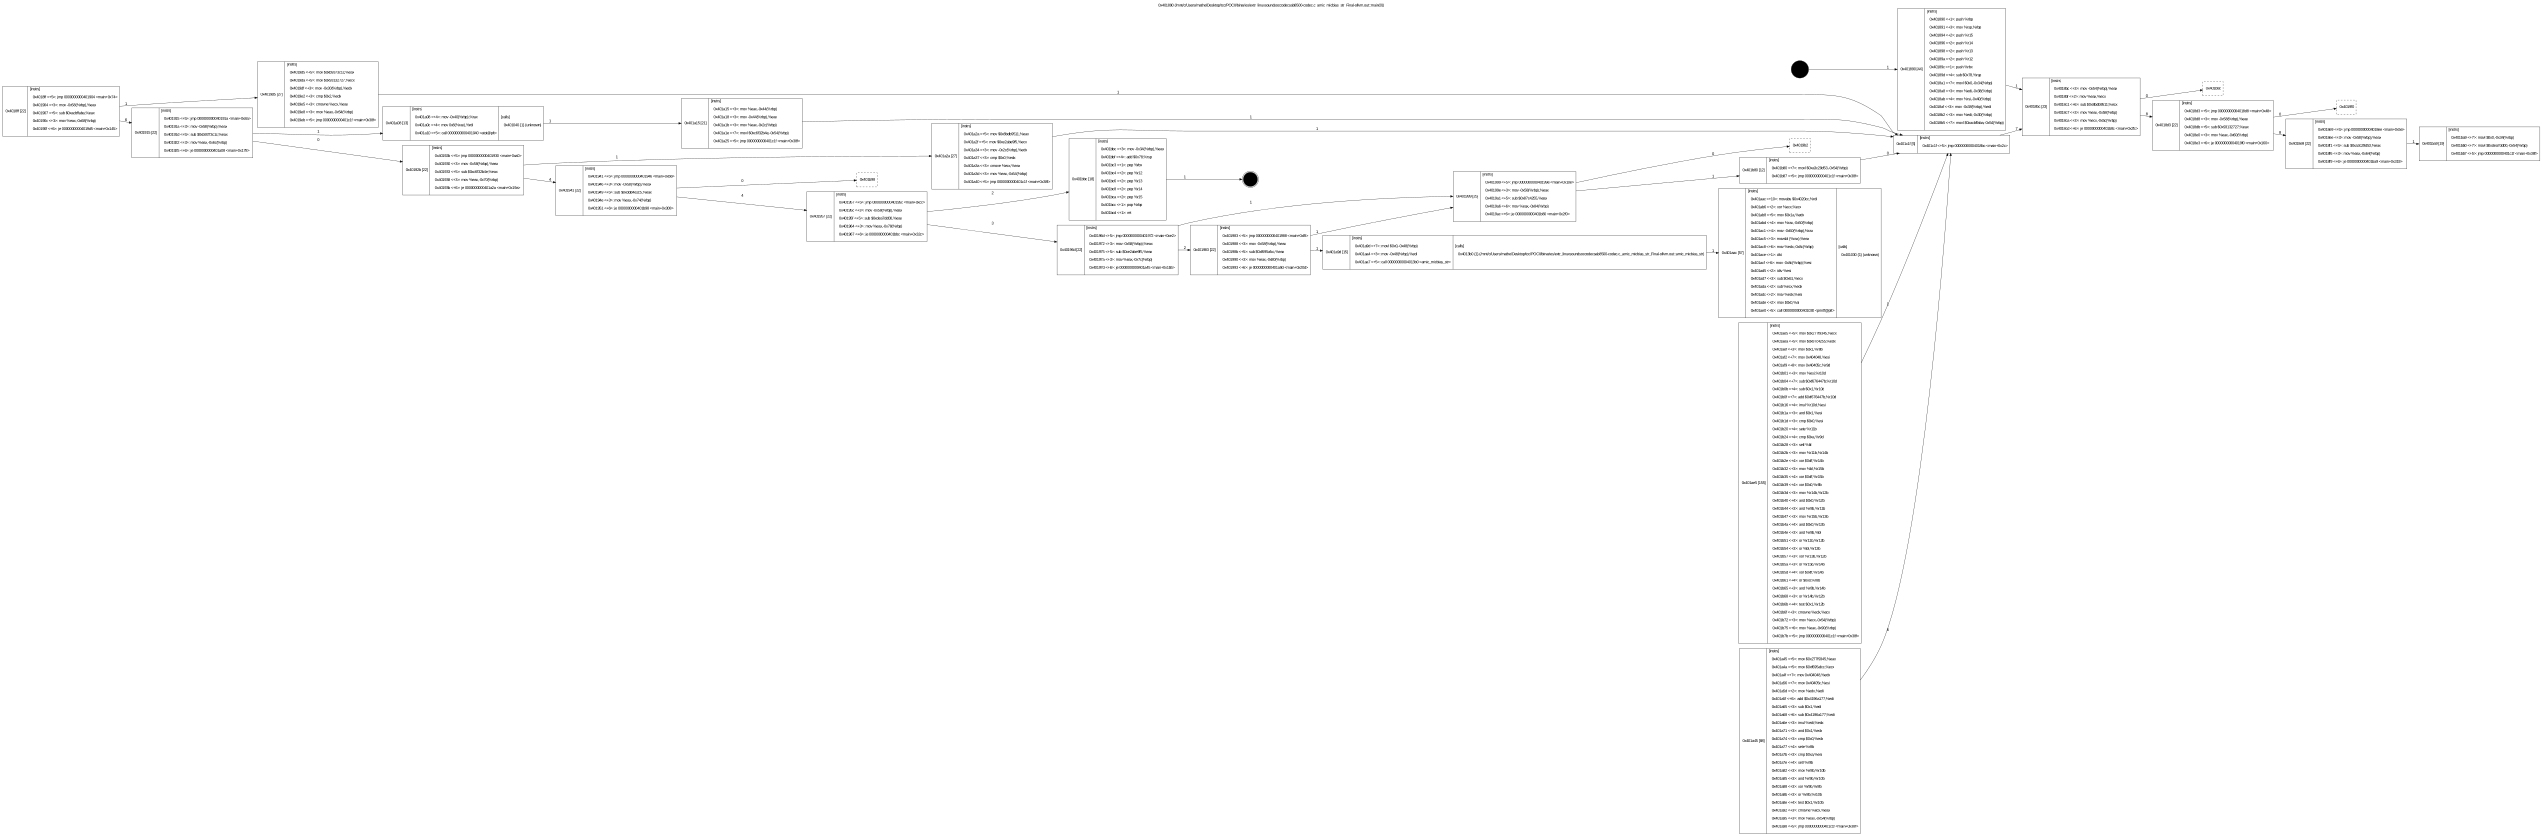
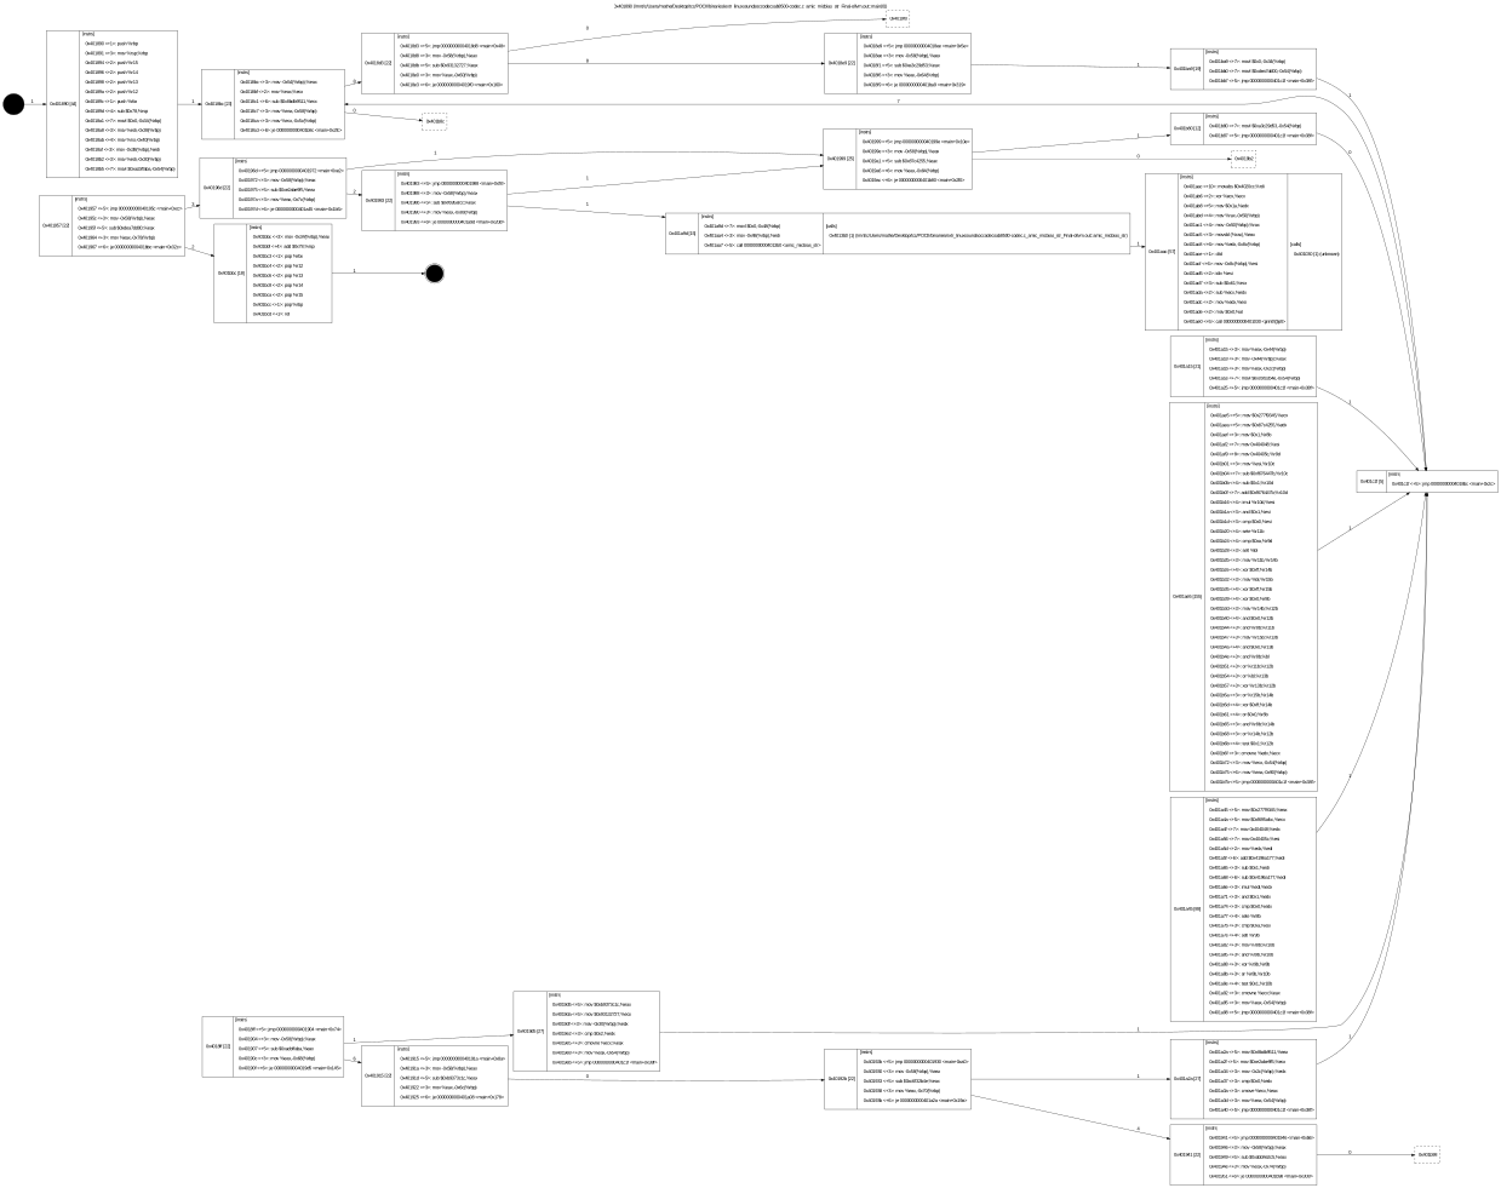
  digraph {
    fontname="Liberation Sans"
    label="0x401890 (/mnt/c/Users/mathe/Desktop/tcc/POCII/binaries/extr_linuxsoundsoccodecsab8500-codec.c_amic_micbias_str_Final-ollvm.out::main(0))"
    labelloc=t
    rankdir=LR
    node [fontname="Liberation Sans" shape=record]
    edge [fontname="Liberation Sans"]
    Entry [fillcolor=black height=0.3 shape=circle style=filled width=0.3]
    n2 [label="{\n     0x401890 [44]\l\n     | [instrs]\l\n     &nbsp;&nbsp;0x401890 \<+1\>: push %rbp\l\n     &nbsp;&nbsp;0x401891 \<+3\>: mov %rsp,%rbp\l\n     &nbsp;&nbsp;0x401894 \<+2\>: push %r15\l\n     &nbsp;&nbsp;0x401896 \<+2\>: push %r14\l\n     &nbsp;&nbsp;0x401898 \<+2\>: push %r13\l\n     &nbsp;&nbsp;0x40189a \<+2\>: push %r12\l\n     &nbsp;&nbsp;0x40189c \<+1\>: push %rbx\l\n     &nbsp;&nbsp;0x40189d \<+4\>: sub $0x78,%rsp\l\n     &nbsp;&nbsp;0x4018a1 \<+7\>: movl $0x0,-0x34(%rbp)\l\n     &nbsp;&nbsp;0x4018a8 \<+3\>: mov %edi,-0x38(%rbp)\l\n     &nbsp;&nbsp;0x4018ab \<+4\>: mov %rsi,-0x40(%rbp)\l\n     &nbsp;&nbsp;0x4018af \<+3\>: mov -0x38(%rbp),%edi\l\n     &nbsp;&nbsp;0x4018b2 \<+3\>: mov %edi,-0x30(%rbp)\l\n     &nbsp;&nbsp;0x4018b5 \<+7\>: movl $0xacbffaba,-0x54(%rbp)\l\n  }"]
    n3 [label="{\n     0x4018bc [23]\l\n     | [instrs]\l\n     &nbsp;&nbsp;0x4018bc \<+3\>: mov -0x54(%rbp),%eax\l\n     &nbsp;&nbsp;0x4018bf \<+2\>: mov %eax,%ecx\l\n     &nbsp;&nbsp;0x4018c1 \<+6\>: sub $0x8bdb9511,%ecx\l\n     &nbsp;&nbsp;0x4018c7 \<+3\>: mov %eax,-0x58(%rbp)\l\n     &nbsp;&nbsp;0x4018ca \<+3\>: mov %ecx,-0x5c(%rbp)\l\n     &nbsp;&nbsp;0x4018cd \<+6\>: je 0000000000401b8c \<main+0x2fc\>\l\n  }"]
    n4 [label="{\n     0x401b8c\l\n  }" style=dashed]
    n5 [label="{\n     0x4018d3 [22]\l\n     | [instrs]\l\n     &nbsp;&nbsp;0x4018d3 \<+5\>: jmp 00000000004018d8 \<main+0x48\>\l\n     &nbsp;&nbsp;0x4018d8 \<+3\>: mov -0x58(%rbp),%eax\l\n     &nbsp;&nbsp;0x4018db \<+5\>: sub $0x93132727,%eax\l\n     &nbsp;&nbsp;0x4018e0 \<+3\>: mov %eax,-0x60(%rbp)\l\n     &nbsp;&nbsp;0x4018e3 \<+6\>: je 00000000004019f0 \<main+0x160\>\l\n  }"]
    n6 [label="{\n     0x4019f0\l\n  }" style=dashed]
    n7 [label="{\n     0x4018e9 [22]\l\n     | [instrs]\l\n     &nbsp;&nbsp;0x4018e9 \<+5\>: jmp 00000000004018ee \<main+0x5e\>\l\n     &nbsp;&nbsp;0x4018ee \<+3\>: mov -0x58(%rbp),%eax\l\n     &nbsp;&nbsp;0x4018f1 \<+5\>: sub $0xa3c29d53,%eax\l\n     &nbsp;&nbsp;0x4018f6 \<+3\>: mov %eax,-0x64(%rbp)\l\n     &nbsp;&nbsp;0x4018f9 \<+6\>: je 0000000000401ba9 \<main+0x319\>\l\n  }"]
    n8 [label="{\n     0x401ba9 [19]\l\n     | [instrs]\l\n     &nbsp;&nbsp;0x401ba9 \<+7\>: movl $0x0,-0x34(%rbp)\l\n     &nbsp;&nbsp;0x401bb0 \<+7\>: movl $0xdea7dd00,-0x54(%rbp)\l\n     &nbsp;&nbsp;0x401bb7 \<+5\>: jmp 0000000000401c1f \<main+0x38f\>\l\n  }"]
    Exit [fillcolor=black height=0.3 peripheries=2 shape=circle style=filled width=0.3]
    n10 [label="{\n     0x401c1f [5]\l\n     | [instrs]\l\n     &nbsp;&nbsp;0x401c1f \<+5\>: jmp 00000000004018bc \<main+0x2c\>\l\n  }"]
    n11 [label="{\n     0x4018ff [22]\l\n     | [instrs]\l\n     &nbsp;&nbsp;0x4018ff \<+5\>: jmp 0000000000401904 \<main+0x74\>\l\n     &nbsp;&nbsp;0x401904 \<+3\>: mov -0x58(%rbp),%eax\l\n     &nbsp;&nbsp;0x401907 \<+5\>: sub $0xacbffaba,%eax\l\n     &nbsp;&nbsp;0x40190c \<+3\>: mov %eax,-0x68(%rbp)\l\n     &nbsp;&nbsp;0x40190f \<+6\>: je 00000000004019d5 \<main+0x145\>\l\n  }"]
    n12 [label="{\n     0x4019d5 [27]\l\n     | [instrs]\l\n     &nbsp;&nbsp;0x4019d5 \<+5\>: mov $0xb9373c1c,%eax\l\n     &nbsp;&nbsp;0x4019da \<+5\>: mov $0x93132727,%ecx\l\n     &nbsp;&nbsp;0x4019df \<+3\>: mov -0x30(%rbp),%edx\l\n     &nbsp;&nbsp;0x4019e2 \<+3\>: cmp $0x2,%edx\l\n     &nbsp;&nbsp;0x4019e5 \<+3\>: cmovne %ecx,%eax\l\n     &nbsp;&nbsp;0x4019e8 \<+3\>: mov %eax,-0x54(%rbp)\l\n     &nbsp;&nbsp;0x4019eb \<+5\>: jmp 0000000000401c1f \<main+0x38f\>\l\n  }"]
    n13 [label="{\n     0x401915 [22]\l\n     | [instrs]\l\n     &nbsp;&nbsp;0x401915 \<+5\>: jmp 000000000040191a \<main+0x8a\>\l\n     &nbsp;&nbsp;0x40191a \<+3\>: mov -0x58(%rbp),%eax\l\n     &nbsp;&nbsp;0x40191d \<+5\>: sub $0xb9373c1c,%eax\l\n     &nbsp;&nbsp;0x401922 \<+3\>: mov %eax,-0x6c(%rbp)\l\n     &nbsp;&nbsp;0x401925 \<+6\>: je 0000000000401a08 \<main+0x178\>\l\n  }"]
    n14 [label="{\n     0x4019b2\l\n  }" style=dashed]
-   n15 [label="{\n     0x401a08 [13]\l\n     | [instrs]\l\n     &nbsp;&nbsp;0x401a08 \<+4\>: mov -0x40(%rbp),%rax\l\n     &nbsp;&nbsp;0x401a0c \<+4\>: mov 0x8(%rax),%rdi\l\n     &nbsp;&nbsp;0x401a10 \<+5\>: call 0000000000401040 \<atoi@plt\>\l\n     | [calls]\l\n     &nbsp;&nbsp;0x401040 \{1\} (unknown)\l\n  }"]
    n16 [label="{\n     0x40192b [22]\l\n     | [instrs]\l\n     &nbsp;&nbsp;0x40192b \<+5\>: jmp 0000000000401930 \<main+0xa0\>\l\n     &nbsp;&nbsp;0x401930 \<+3\>: mov -0x58(%rbp),%eax\l\n     &nbsp;&nbsp;0x401933 \<+5\>: sub $0xc6f32b4e,%eax\l\n     &nbsp;&nbsp;0x401938 \<+3\>: mov %eax,-0x70(%rbp)\l\n     &nbsp;&nbsp;0x40193b \<+6\>: je 0000000000401a2a \<main+0x19a\>\l\n  }"]
    n17 [label="{\n     0x401b80 [12]\l\n     | [instrs]\l\n     &nbsp;&nbsp;0x401b80 \<+7\>: movl $0xa3c29d53,-0x54(%rbp)\l\n     &nbsp;&nbsp;0x401b87 \<+5\>: jmp 0000000000401c1f \<main+0x38f\>\l\n  }"]
    n18 [label="{\n     0x401a15 [21]\l\n     | [instrs]\l\n     &nbsp;&nbsp;0x401a15 \<+3\>: mov %eax,-0x44(%rbp)\l\n     &nbsp;&nbsp;0x401a18 \<+3\>: mov -0x44(%rbp),%eax\l\n     &nbsp;&nbsp;0x401a1b \<+3\>: mov %eax,-0x2c(%rbp)\l\n     &nbsp;&nbsp;0x401a1e \<+7\>: movl $0xc6f32b4e,-0x54(%rbp)\l\n     &nbsp;&nbsp;0x401a25 \<+5\>: jmp 0000000000401c1f \<main+0x38f\>\l\n  }"]
    n19 [label="{\n     0x401a2a [27]\l\n     | [instrs]\l\n     &nbsp;&nbsp;0x401a2a \<+5\>: mov $0x8bdb9511,%eax\l\n     &nbsp;&nbsp;0x401a2f \<+5\>: mov $0xe2abe9f5,%ecx\l\n     &nbsp;&nbsp;0x401a34 \<+3\>: mov -0x2c(%rbp),%edx\l\n     &nbsp;&nbsp;0x401a37 \<+3\>: cmp $0x0,%edx\l\n     &nbsp;&nbsp;0x401a3a \<+3\>: cmove %ecx,%eax\l\n     &nbsp;&nbsp;0x401a3d \<+3\>: mov %eax,-0x54(%rbp)\l\n     &nbsp;&nbsp;0x401a40 \<+5\>: jmp 0000000000401c1f \<main+0x38f\>\l\n  }"]
    n20 [label="{\n     0x401941 [22]\l\n     | [instrs]\l\n     &nbsp;&nbsp;0x401941 \<+5\>: jmp 0000000000401946 \<main+0xb6\>\l\n     &nbsp;&nbsp;0x401946 \<+3\>: mov -0x58(%rbp),%eax\l\n     &nbsp;&nbsp;0x401949 \<+5\>: sub $0xddd4e2c5,%eax\l\n     &nbsp;&nbsp;0x40194e \<+3\>: mov %eax,-0x74(%rbp)\l\n     &nbsp;&nbsp;0x401951 \<+6\>: je 0000000000401b98 \<main+0x308\>\l\n  }"]
    n21 [label="{\n     0x401ae5 [155]\l\n     | [instrs]\l\n     &nbsp;&nbsp;0x401ae5 \<+5\>: mov $0x277f9345,%ecx\l\n     &nbsp;&nbsp;0x401aea \<+5\>: mov $0x87c4255,%edx\l\n     &nbsp;&nbsp;0x401aef \<+3\>: mov $0x1,%r8b\l\n     &nbsp;&nbsp;0x401af2 \<+7\>: mov 0x404048,%esi\l\n     &nbsp;&nbsp;0x401af9 \<+8\>: mov 0x40405c,%r9d\l\n     &nbsp;&nbsp;0x401b01 \<+3\>: mov %esi,%r10d\l\n     &nbsp;&nbsp;0x401b04 \<+7\>: sub $0xf676447b,%r10d\l\n     &nbsp;&nbsp;0x401b0b \<+4\>: sub $0x1,%r10d\l\n     &nbsp;&nbsp;0x401b0f \<+7\>: add $0xf676447b,%r10d\l\n     &nbsp;&nbsp;0x401b16 \<+4\>: imul %r10d,%esi\l\n     &nbsp;&nbsp;0x401b1a \<+3\>: and $0x1,%esi\l\n     &nbsp;&nbsp;0x401b1d \<+3\>: cmp $0x0,%esi\l\n     &nbsp;&nbsp;0x401b20 \<+4\>: sete %r11b\l\n     &nbsp;&nbsp;0x401b24 \<+4\>: cmp $0xa,%r9d\l\n     &nbsp;&nbsp;0x401b28 \<+3\>: setl %bl\l\n     &nbsp;&nbsp;0x401b2b \<+3\>: mov %r11b,%r14b\l\n     &nbsp;&nbsp;0x401b2e \<+4\>: xor $0xff,%r14b\l\n     &nbsp;&nbsp;0x401b32 \<+3\>: mov %bl,%r15b\l\n     &nbsp;&nbsp;0x401b35 \<+4\>: xor $0xff,%r15b\l\n     &nbsp;&nbsp;0x401b39 \<+4\>: xor $0x0,%r8b\l\n     &nbsp;&nbsp;0x401b3d \<+3\>: mov %r14b,%r12b\l\n     &nbsp;&nbsp;0x401b40 \<+4\>: and $0x0,%r12b\l\n     &nbsp;&nbsp;0x401b44 \<+3\>: and %r8b,%r11b\l\n     &nbsp;&nbsp;0x401b47 \<+3\>: mov %r15b,%r13b\l\n     &nbsp;&nbsp;0x401b4a \<+4\>: and $0x0,%r13b\l\n     &nbsp;&nbsp;0x401b4e \<+3\>: and %r8b,%bl\l\n     &nbsp;&nbsp;0x401b51 \<+3\>: or %r11b,%r12b\l\n     &nbsp;&nbsp;0x401b54 \<+3\>: or %bl,%r13b\l\n     &nbsp;&nbsp;0x401b57 \<+3\>: xor %r13b,%r12b\l\n     &nbsp;&nbsp;0x401b5a \<+3\>: or %r15b,%r14b\l\n     &nbsp;&nbsp;0x401b5d \<+4\>: xor $0xff,%r14b\l\n     &nbsp;&nbsp;0x401b61 \<+4\>: or $0x0,%r8b\l\n     &nbsp;&nbsp;0x401b65 \<+3\>: and %r8b,%r14b\l\n     &nbsp;&nbsp;0x401b68 \<+3\>: or %r14b,%r12b\l\n     &nbsp;&nbsp;0x401b6b \<+4\>: test $0x1,%r12b\l\n     &nbsp;&nbsp;0x401b6f \<+3\>: cmovne %edx,%ecx\l\n     &nbsp;&nbsp;0x401b72 \<+3\>: mov %ecx,-0x54(%rbp)\l\n     &nbsp;&nbsp;0x401b75 \<+6\>: mov %eax,-0x90(%rbp)\l\n     &nbsp;&nbsp;0x401b7b \<+5\>: jmp 0000000000401c1f \<main+0x38f\>\l\n  }"]
    n22 [label="{\n     0x401b98\l\n  }" style=dashed]
    n23 [label="{\n     0x401957 [22]\l\n     | [instrs]\l\n     &nbsp;&nbsp;0x401957 \<+5\>: jmp 000000000040195c \<main+0xcc\>\l\n     &nbsp;&nbsp;0x40195c \<+3\>: mov -0x58(%rbp),%eax\l\n     &nbsp;&nbsp;0x40195f \<+5\>: sub $0xdea7dd00,%eax\l\n     &nbsp;&nbsp;0x401964 \<+3\>: mov %eax,-0x78(%rbp)\l\n     &nbsp;&nbsp;0x401967 \<+6\>: je 0000000000401bbc \<main+0x32c\>\l\n  }"]
    n24 [label="{\n     0x401aac [57]\l\n     | [instrs]\l\n     &nbsp;&nbsp;0x401aac \<+10\>: movabs $0x4020cc,%rdi\l\n     &nbsp;&nbsp;0x401ab6 \<+2\>: xor %ecx,%ecx\l\n     &nbsp;&nbsp;0x401ab8 \<+5\>: mov $0x1a,%edx\l\n     &nbsp;&nbsp;0x401abd \<+4\>: mov %rax,-0x50(%rbp)\l\n     &nbsp;&nbsp;0x401ac1 \<+4\>: mov -0x50(%rbp),%rax\l\n     &nbsp;&nbsp;0x401ac5 \<+3\>: movsbl (%rax),%eax\l\n     &nbsp;&nbsp;0x401ac8 \<+6\>: mov %edx,-0x8c(%rbp)\l\n     &nbsp;&nbsp;0x401ace \<+1\>: cltd\l\n     &nbsp;&nbsp;0x401acf \<+6\>: mov -0x8c(%rbp),%esi\l\n     &nbsp;&nbsp;0x401ad5 \<+2\>: idiv %esi\l\n     &nbsp;&nbsp;0x401ad7 \<+3\>: sub $0x61,%ecx\l\n     &nbsp;&nbsp;0x401ada \<+2\>: sub %ecx,%edx\l\n     &nbsp;&nbsp;0x401adc \<+2\>: mov %edx,%esi\l\n     &nbsp;&nbsp;0x401ade \<+2\>: mov $0x0,%al\l\n     &nbsp;&nbsp;0x401ae0 \<+5\>: call 0000000000401030 \<printf@plt\>\l\n     | [calls]\l\n     &nbsp;&nbsp;0x401030 \{1\} (unknown)\l\n  }"]
    n25 [label="{\n     0x401bbc [18]\l\n     | [instrs]\l\n     &nbsp;&nbsp;0x401bbc \<+3\>: mov -0x34(%rbp),%eax\l\n     &nbsp;&nbsp;0x401bbf \<+4\>: add $0x78,%rsp\l\n     &nbsp;&nbsp;0x401bc3 \<+1\>: pop %rbx\l\n     &nbsp;&nbsp;0x401bc4 \<+2\>: pop %r12\l\n     &nbsp;&nbsp;0x401bc6 \<+2\>: pop %r13\l\n     &nbsp;&nbsp;0x401bc8 \<+2\>: pop %r14\l\n     &nbsp;&nbsp;0x401bca \<+2\>: pop %r15\l\n     &nbsp;&nbsp;0x401bcc \<+1\>: pop %rbp\l\n     &nbsp;&nbsp;0x401bcd \<+1\>: ret\l\n  }"]
    n26 [label="{\n     0x40196d [22]\l\n     | [instrs]\l\n     &nbsp;&nbsp;0x40196d \<+5\>: jmp 0000000000401972 \<main+0xe2\>\l\n     &nbsp;&nbsp;0x401972 \<+3\>: mov -0x58(%rbp),%eax\l\n     &nbsp;&nbsp;0x401975 \<+5\>: sub $0xe2abe9f5,%eax\l\n     &nbsp;&nbsp;0x40197a \<+3\>: mov %eax,-0x7c(%rbp)\l\n     &nbsp;&nbsp;0x40197d \<+6\>: je 0000000000401a45 \<main+0x1b5\>\l\n  }"]
    n27 [label="{\n     0x401999 [25]\l\n     | [instrs]\l\n     &nbsp;&nbsp;0x401999 \<+5\>: jmp 000000000040199e \<main+0x10e\>\l\n     &nbsp;&nbsp;0x40199e \<+3\>: mov -0x58(%rbp),%eax\l\n     &nbsp;&nbsp;0x4019a1 \<+5\>: sub $0x87c4255,%eax\l\n     &nbsp;&nbsp;0x4019a6 \<+6\>: mov %eax,-0x84(%rbp)\l\n     &nbsp;&nbsp;0x4019ac \<+6\>: je 0000000000401b80 \<main+0x2f0\>\l\n  }"]
    n28 [label="{\n     0x401983 [22]\l\n     | [instrs]\l\n     &nbsp;&nbsp;0x401983 \<+5\>: jmp 0000000000401988 \<main+0xf8\>\l\n     &nbsp;&nbsp;0x401988 \<+3\>: mov -0x58(%rbp),%eax\l\n     &nbsp;&nbsp;0x40198b \<+5\>: sub $0xf695afcc,%eax\l\n     &nbsp;&nbsp;0x401990 \<+3\>: mov %eax,-0x80(%rbp)\l\n     &nbsp;&nbsp;0x401993 \<+6\>: je 0000000000401a9d \<main+0x20d\>\l\n  }"]
    n29 [label="{\n     0x401a9d [15]\l\n     | [instrs]\l\n     &nbsp;&nbsp;0x401a9d \<+7\>: movl $0x0,-0x48(%rbp)\l\n     &nbsp;&nbsp;0x401aa4 \<+3\>: mov -0x48(%rbp),%edi\l\n     &nbsp;&nbsp;0x401aa7 \<+5\>: call 00000000004013b0 \<amic_micbias_str\>\l\n     | [calls]\l\n     &nbsp;&nbsp;0x4013b0 \{1\} (/mnt/c/Users/mathe/Desktop/tcc/POCII/binaries/extr_linuxsoundsoccodecsab8500-codec.c_amic_micbias_str_Final-ollvm.out::amic_micbias_str)\l\n  }"]
    n30 [label="{\n     0x401a45 [88]\l\n     | [instrs]\l\n     &nbsp;&nbsp;0x401a45 \<+5\>: mov $0x277f9345,%eax\l\n     &nbsp;&nbsp;0x401a4a \<+5\>: mov $0xf695afcc,%ecx\l\n     &nbsp;&nbsp;0x401a4f \<+7\>: mov 0x404048,%edx\l\n     &nbsp;&nbsp;0x401a56 \<+7\>: mov 0x40405c,%esi\l\n     &nbsp;&nbsp;0x401a5d \<+2\>: mov %edx,%edi\l\n     &nbsp;&nbsp;0x401a5f \<+6\>: add $0x4196a177,%edi\l\n     &nbsp;&nbsp;0x401a65 \<+3\>: sub $0x1,%edi\l\n     &nbsp;&nbsp;0x401a68 \<+6\>: sub $0x4196a177,%edi\l\n     &nbsp;&nbsp;0x401a6e \<+3\>: imul %edi,%edx\l\n     &nbsp;&nbsp;0x401a71 \<+3\>: and $0x1,%edx\l\n     &nbsp;&nbsp;0x401a74 \<+3\>: cmp $0x0,%edx\l\n     &nbsp;&nbsp;0x401a77 \<+4\>: sete %r8b\l\n     &nbsp;&nbsp;0x401a7b \<+3\>: cmp $0xa,%esi\l\n     &nbsp;&nbsp;0x401a7e \<+4\>: setl %r9b\l\n     &nbsp;&nbsp;0x401a82 \<+3\>: mov %r8b,%r10b\l\n     &nbsp;&nbsp;0x401a85 \<+3\>: and %r9b,%r10b\l\n     &nbsp;&nbsp;0x401a88 \<+3\>: xor %r9b,%r8b\l\n     &nbsp;&nbsp;0x401a8b \<+3\>: or %r8b,%r10b\l\n     &nbsp;&nbsp;0x401a8e \<+4\>: test $0x1,%r10b\l\n     &nbsp;&nbsp;0x401a92 \<+3\>: cmovne %ecx,%eax\l\n     &nbsp;&nbsp;0x401a95 \<+3\>: mov %eax,-0x54(%rbp)\l\n     &nbsp;&nbsp;0x401a98 \<+5\>: jmp 0000000000401c1f \<main+0x38f\>\l\n  }"]
    Entry -> n2 [label=" 1"]
    n2 -> n3 [label=" 1"]
    n3 -> n4 [label=" 0"]
    n3 -> n5 [label=" 8"]
    n5 -> n6 [label=" 0"]
    n5 -> n7 [label=" 8"]
    n7 -> n8 [label=" 1"]
+   n8 -> n10 [label=" 1"]
    n10 -> n3 [label=" 7"]
    n11 -> n12 [label=" 1"]
    n11 -> n13 [label=" 6"]
    n12 -> n10 [label=" 1"]
-   n13 -> n15 [label=" 1"]
    n13 -> n16 [label=" 0"]
-   n15 -> n18 [label=" 1"]
    n16 -> n19 [label=" 1"]
    n16 -> n20 [label=" 4"]
    n17 -> n10 [label=" 0"]
    n18 -> n10 [label=" 1"]
    n19 -> n10 [label=" 1"]
    n20 -> n22 [label=" 0"]
-   n20 -> n23 [label=" 4"]
    n21 -> n10 [label=" 1"]
    n23 -> n25 [label=" 2"]
    n23 -> n26 [label=" 3"]
    n25 -> Exit [label=" 1"]
    n26 -> n27 [label=" 1"]
    n26 -> n28 [label=" 2"]
    n27 -> n14 [label=" 0"]
    n27 -> n17 [label=" 1"]
    n28 -> n27 [label=" 1"]
    n28 -> n29 [label=" 1"]
    n29 -> n24 [label=" 1"]
-   n30 -> n10 [label=" 6"]
+   n30 -> n10 [label=" 1"]
  }
